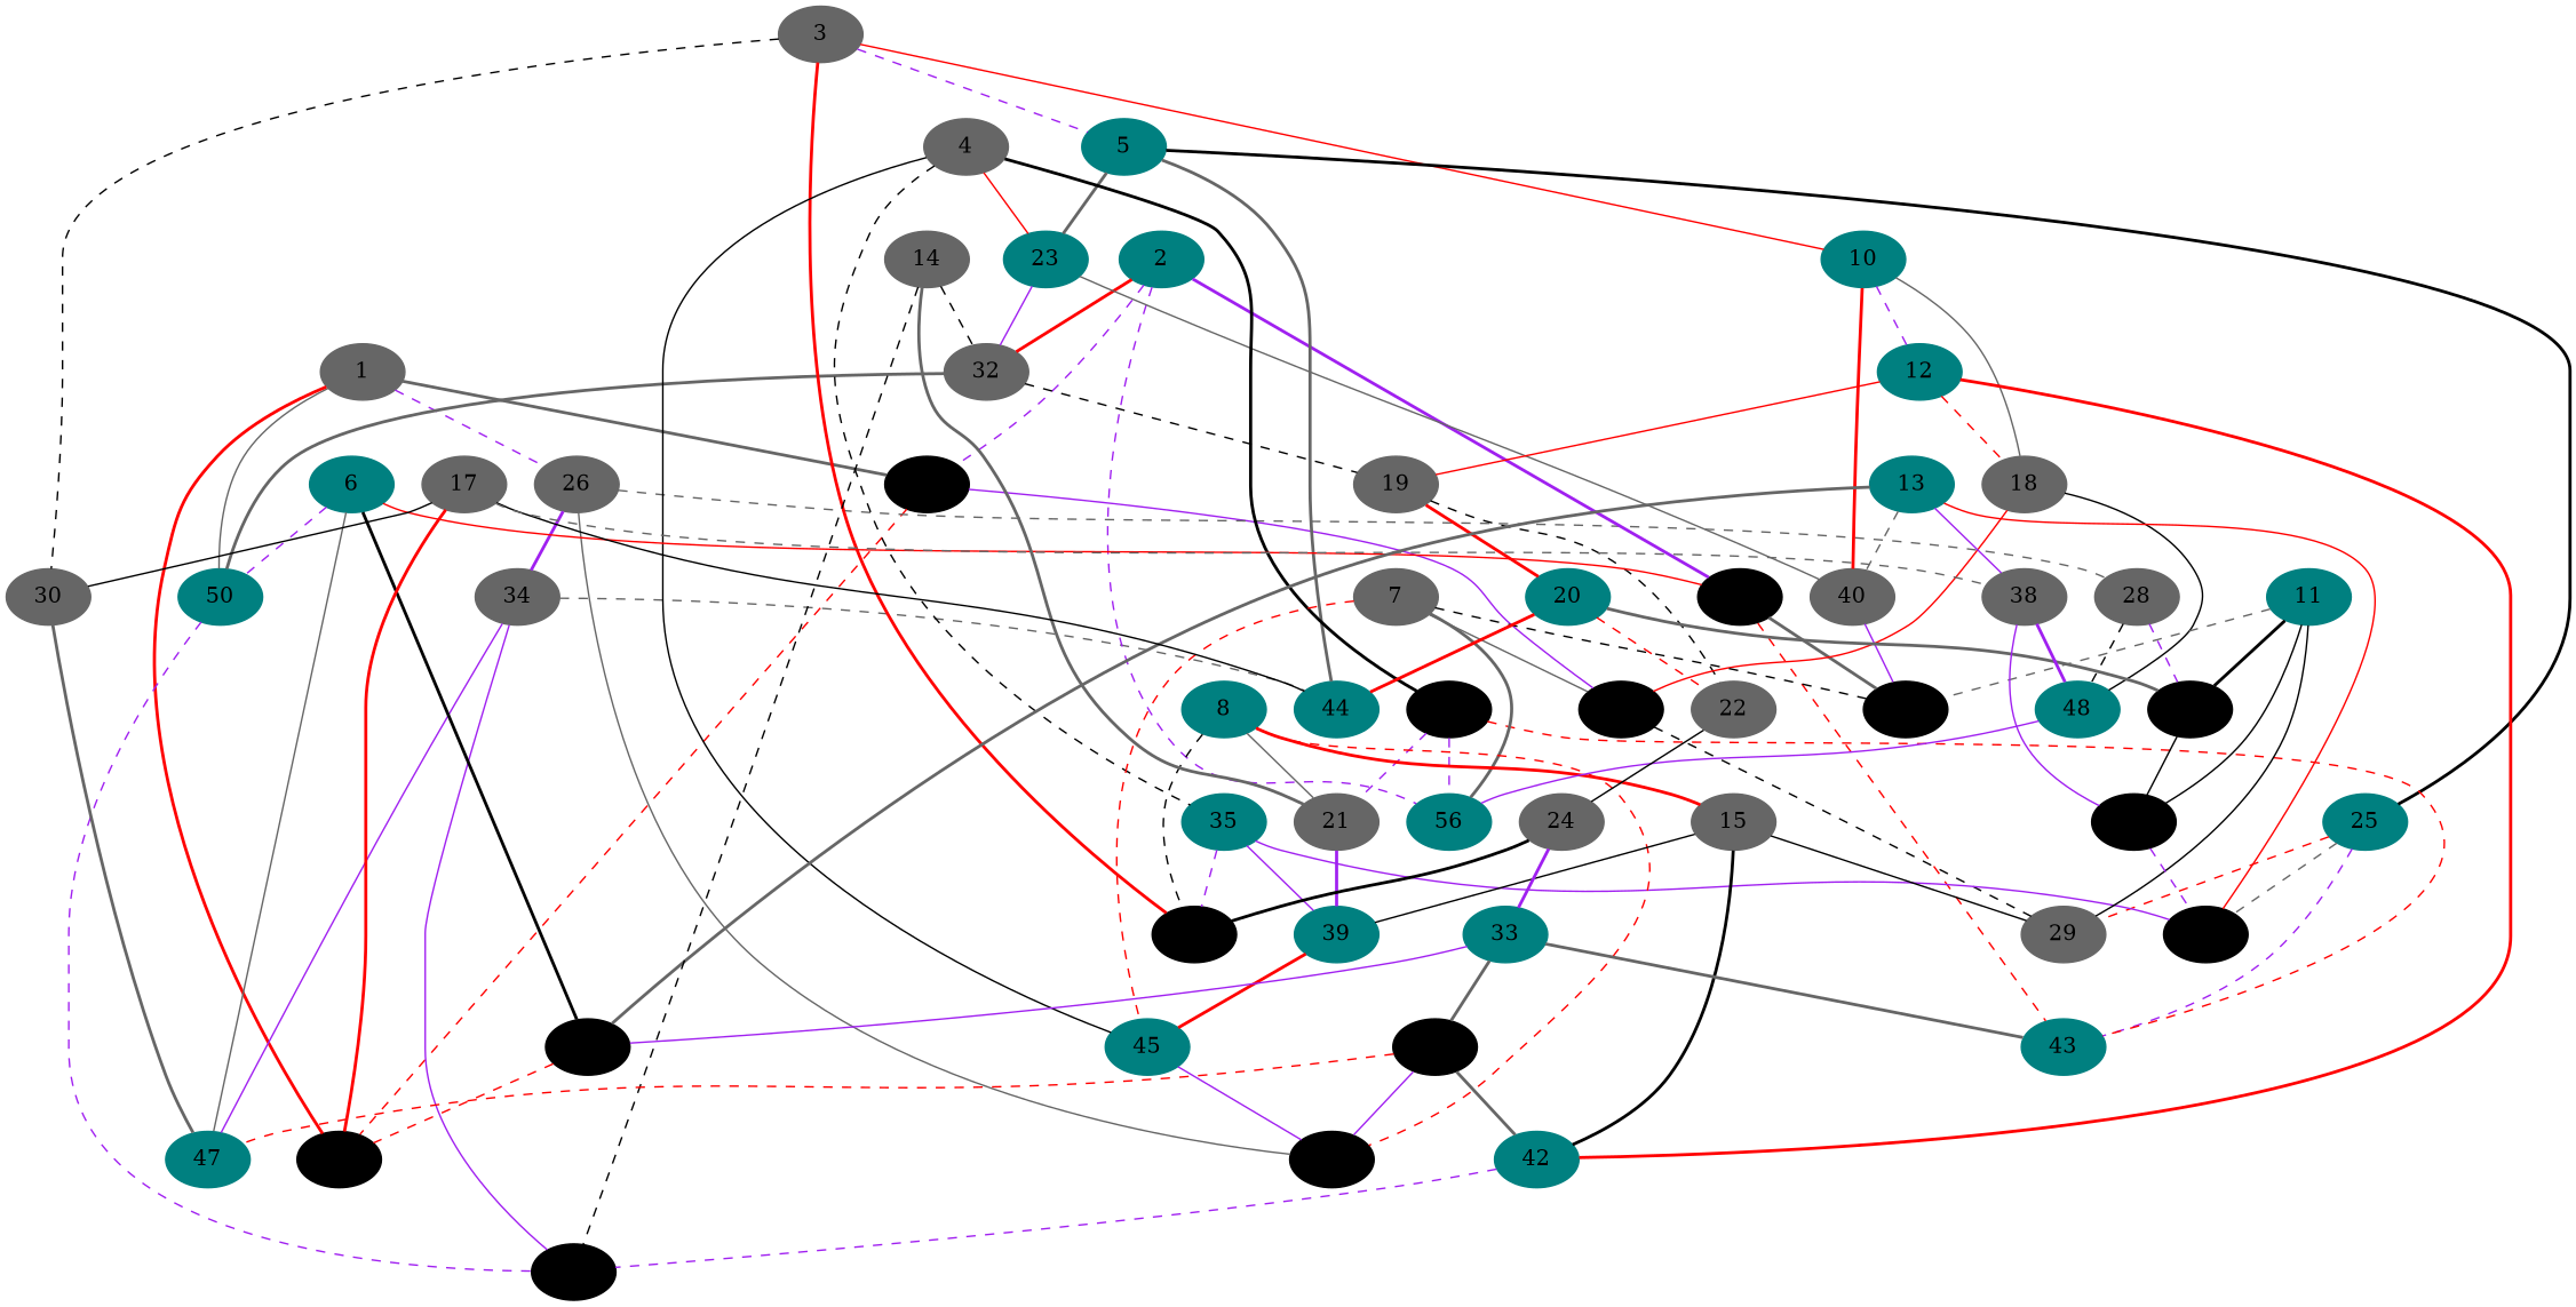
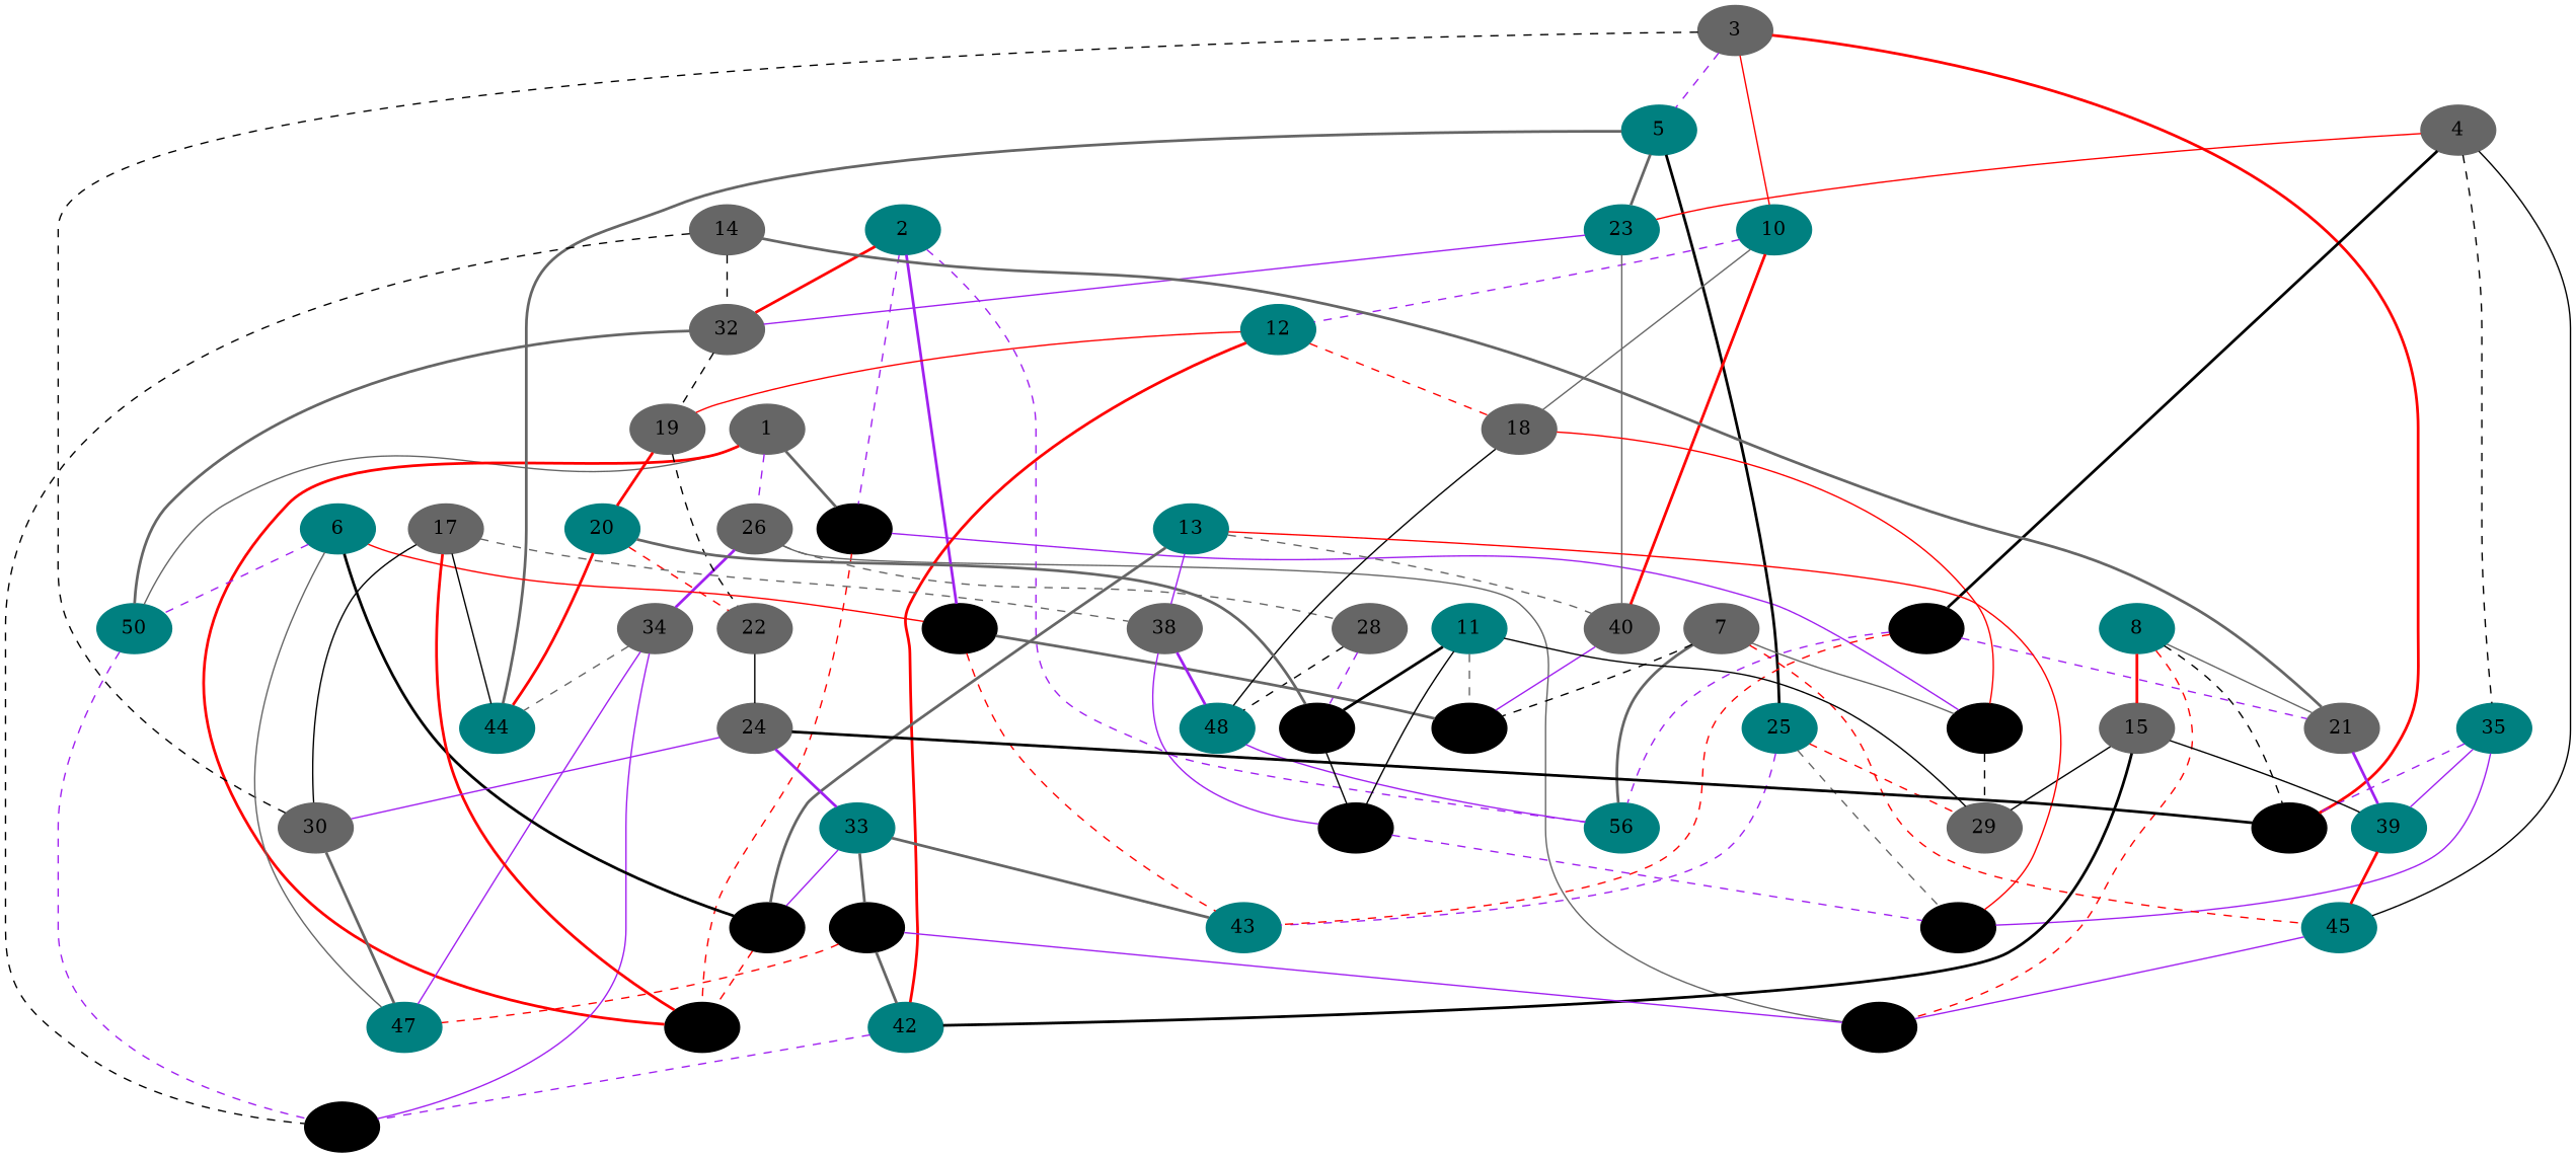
  graph {
    fontname="DejaVu Serif"
    node [color=teal fontname="DejaVu Serif" style=filled]
    edge [color=purple fontname="DejaVu Serif" style=dashed]
    1 [color=gray40]
    9 [color=black]
    26 [color=gray40]
    50
    51 [color=black]
    27 [color=black]
    46 [color=black]
    28 [color=gray40]
    34 [color=gray40]
    52 [color=black]
    2
    32 [color=gray40]
    36 [color=black]
    56
    19 [color=gray40]
    55 [color=black]
    43
    3 [color=gray40]
    5
    10
    30 [color=gray40]
    41 [color=black]
    23
    25
    44
    12
    18 [color=gray40]
    40 [color=gray40]
    47
    4 [color=gray40]
    16 [color=black]
    35
    45
    21 [color=gray40]
    54 [color=black]
    39
    29 [color=gray40]
    6
    49 [color=black]
    7 [color=gray40]
    8
    15 [color=gray40]
    42
    48
    11
    31 [color=black]
    53 [color=black]
    20
    22 [color=gray40]
    13
    38 [color=gray40]
    14 [color=gray40]
    17 [color=gray40]
    24 [color=gray40]
    33
    37 [color=black]
    1 -- 9 [color=gray40 style=bold]
    1 -- 26
    1 -- 50 [color=gray40 style=solid]
    1 -- 51 [color=red style=bold]
    9 -- 51 [color=red]
    9 -- 27 [style=solid]
    26 -- 46 [color=gray40 style=solid]
    26 -- 28 [color=gray40]
    26 -- 34 [style=bold]
    50 -- 52
    27 -- 29 [color=black]
    28 -- 48 [color=black]
    28 -- 31
    34 -- 52 [style=solid]
    34 -- 44 [color=gray40]
    34 -- 47 [style=solid]
    2 -- 9
    2 -- 32 [color=red style=bold]
    2 -- 36 [style=bold]
    2 -- 56
    32 -- 50 [color=gray40 style=bold]
    32 -- 19 [color=black]
    36 -- 55 [color=gray40 style=bold]
    36 -- 43 [color=red]
    19 -- 20 [color=red style=bold]
    19 -- 22 [color=black]
    3 -- 5
    3 -- 10 [color=red style=solid]
    3 -- 30 [color=black]
    3 -- 41 [color=red style=bold]
    5 -- 23 [color=gray40 style=bold]
    5 -- 25 [color=black style=bold]
    5 -- 44 [color=gray40 style=bold]
    10 -- 12
    10 -- 18 [color=gray40 style=solid]
    10 -- 40 [color=red style=bold]
    30 -- 47 [color=gray40 style=bold]
    23 -- 32 [style=solid]
    23 -- 40 [color=gray40 style=solid]
    25 -- 43
    25 -- 54 [color=gray40]
    25 -- 29 [color=red]
    12 -- 19 [color=red style=solid]
    12 -- 18 [color=red]
    12 -- 42 [color=red style=bold]
    18 -- 27 [color=red style=solid]
    18 -- 48 [color=black style=solid]
    40 -- 55 [style=solid]
    4 -- 23 [color=red style=solid]
    4 -- 16 [color=black style=bold]
    4 -- 35 [color=black]
    4 -- 45 [color=black style=solid]
    16 -- 56
    16 -- 43 [color=red]
    16 -- 21
    35 -- 41
    35 -- 54 [style=solid]
    35 -- 39 [style=solid]
    45 -- 46 [style=solid]
    21 -- 39 [style=bold]
    39 -- 45 [color=red style=bold]
    6 -- 50
    6 -- 36 [color=red style=solid]
    6 -- 47 [color=gray40 style=solid]
    6 -- 49 [color=black style=bold]
    49 -- 51 [color=red]
    7 -- 27 [color=gray40 style=solid]
    7 -- 56 [color=gray40 style=bold]
    7 -- 55 [color=black]
    7 -- 45 [color=red]
    8 -- 46 [color=red]
    8 -- 41 [color=black]
    8 -- 21 [color=gray40 style=solid]
    8 -- 15 [color=red style=bold]
    15 -- 39 [color=black style=solid]
    15 -- 29 [color=black style=solid]
    15 -- 42 [color=black style=bold]
    42 -- 52
    48 -- 56 [style=solid]
    11 -- 55 [color=gray40]
    11 -- 29 [color=black style=solid]
    11 -- 31 [color=black style=bold]
    11 -- 53 [color=black style=solid]
    31 -- 53 [color=black style=solid]
    53 -- 54
    20 -- 44 [color=red style=bold]
    20 -- 31 [color=gray40 style=bold]
    20 -- 22 [color=red]
    22 -- 24 [color=black style=solid]
    13 -- 40 [color=gray40]
    13 -- 54 [color=red style=solid]
    13 -- 49 [color=gray40 style=bold]
    13 -- 38 [style=solid]
    38 -- 48 [style=bold]
    38 -- 53 [style=solid]
    14 -- 52 [color=black]
    14 -- 32 [color=black]
    14 -- 21 [color=gray40 style=bold]
    17 -- 51 [color=red style=bold]
    17 -- 30 [color=black style=solid]
    17 -- 44 [color=black style=solid]
    17 -- 38 [color=gray40]
+   24 -- 30 [style=solid]
    24 -- 41 [color=black style=bold]
    24 -- 33 [style=bold]
    33 -- 43 [color=gray40 style=bold]
    33 -- 49 [style=solid]
    33 -- 37 [color=gray40 style=bold]
    37 -- 46 [style=solid]
    37 -- 47 [color=red]
    37 -- 42 [color=gray40 style=bold]
  }
